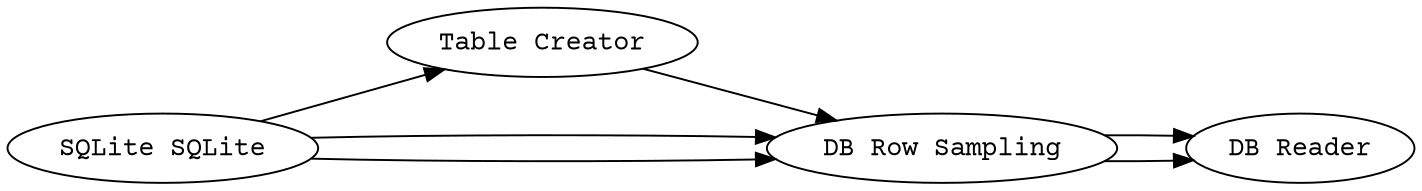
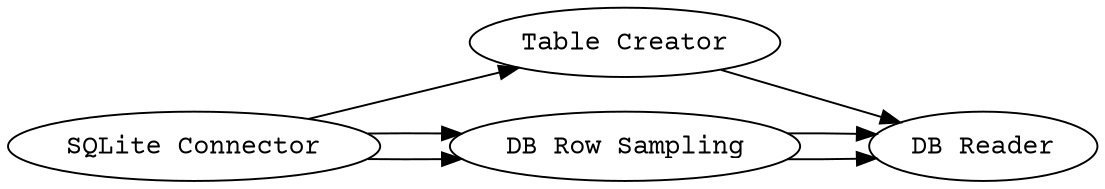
  digraph {
    fontname="Courier Prime"
    rankdir=LR
    node [fontname="Courier Prime"]
    edge [fontname="Courier Prime"]
    n1 [label="Table Creator"]
    n2 [label="DB Row Sampling"]
    n3 [label="DB Reader"]
-   n4 [label="SQLite SQLite"]
-   n1 -> n2
+   n4 [label="SQLite Connector"]
+   n1 -> n3
    n2 -> n3
    n2 -> n3
    n4 -> n1
    n4 -> n2
    n4 -> n2
  }
